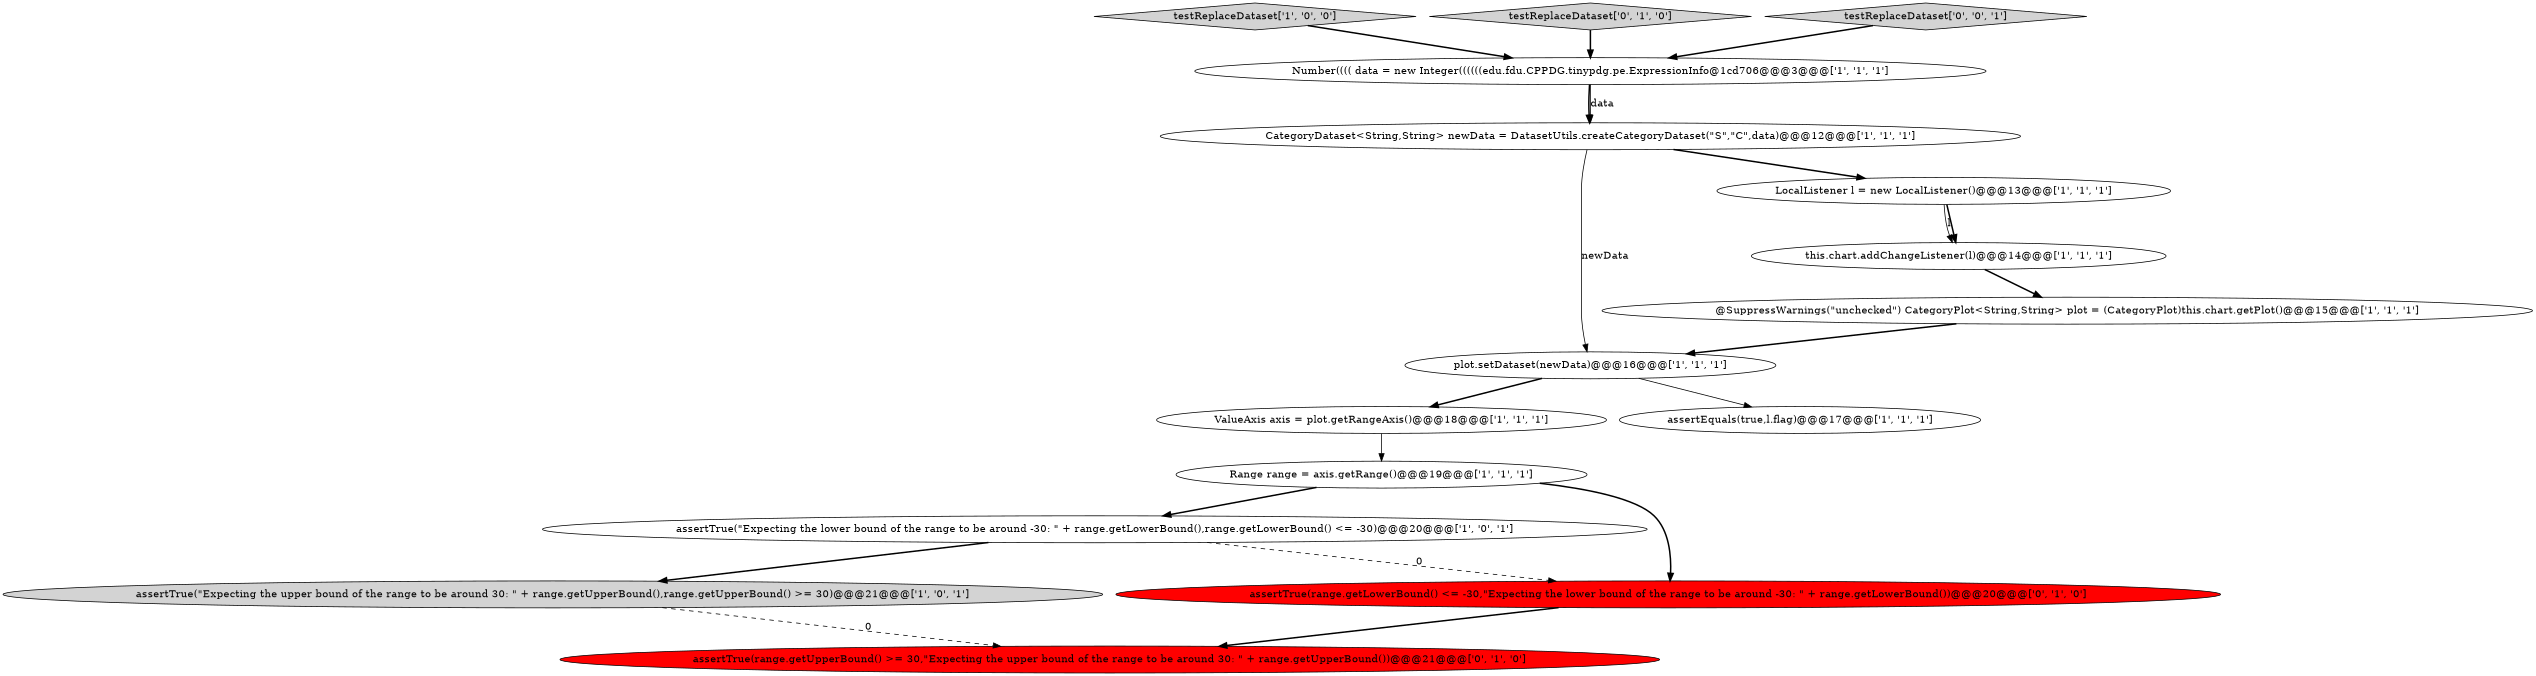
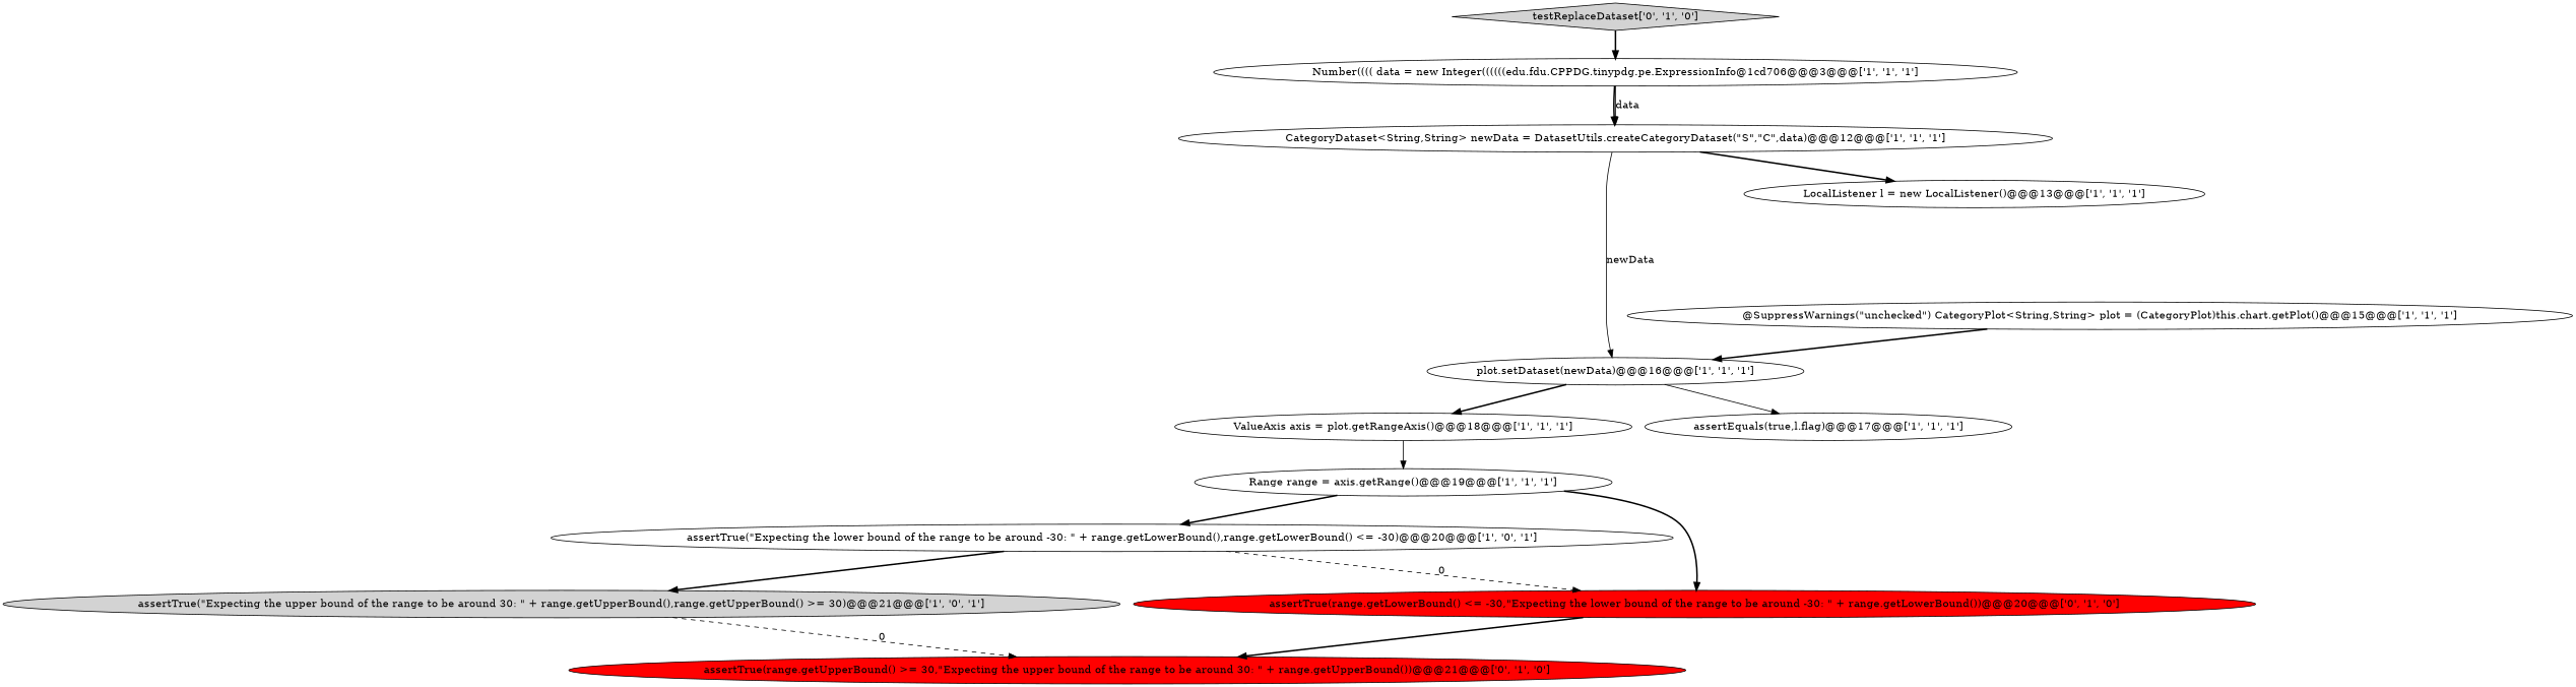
  digraph {
    node [fillcolor=white shape=ellipse style=filled]
    edge [style=bold]
    n1 [label="ValueAxis axis = plot.getRangeAxis()@@@18@@@['1', '1', '1']"]
    n2 [label="Range range = axis.getRange()@@@19@@@['1', '1', '1']"]
    n3 [label="assertTrue(\"Expecting the lower bound of the range to be around -30: \" + range.getLowerBound(),range.getLowerBound() <= -30)@@@20@@@['1', '0', '1']"]
    n4 [fillcolor=red label="assertTrue(range.getLowerBound() <= -30,\"Expecting the lower bound of the range to be around -30: \" + range.getLowerBound())@@@20@@@['0', '1', '0']"]
-   n5 [label="this.chart.addChangeListener(l)@@@14@@@['1', '1', '1']"]
    n6 [label="@SuppressWarnings(\"unchecked\") CategoryPlot<String,String> plot = (CategoryPlot)this.chart.getPlot()@@@15@@@['1', '1', '1']"]
    n7 [label="plot.setDataset(newData)@@@16@@@['1', '1', '1']"]
    n8 [fillcolor=lightgray label="assertTrue(\"Expecting the upper bound of the range to be around 30: \" + range.getUpperBound(),range.getUpperBound() >= 30)@@@21@@@['1', '0', '1']"]
    n9 [fillcolor=red label="assertTrue(range.getUpperBound() >= 30,\"Expecting the upper bound of the range to be around 30: \" + range.getUpperBound())@@@21@@@['0', '1', '0']"]
    n10 [label="Number(((( data = new Integer((((((edu.fdu.CPPDG.tinypdg.pe.ExpressionInfo@1cd706@@@3@@@['1', '1', '1']"]
    n11 [label="CategoryDataset<String,String> newData = DatasetUtils.createCategoryDataset(\"S\",\"C\",data)@@@12@@@['1', '1', '1']"]
    n12 [label="LocalListener l = new LocalListener()@@@13@@@['1', '1', '1']"]
    n13 [label="assertEquals(true,l.flag)@@@17@@@['1', '1', '1']"]
-   n14 [fillcolor=lightgray label="testReplaceDataset['1', '0', '0']" shape=diamond]
    n15 [fillcolor=lightgray label="testReplaceDataset['0', '1', '0']" shape=diamond]
-   n16 [fillcolor=lightgray label="testReplaceDataset['0', '0', '1']" shape=diamond]
    n1 -> n2 [style=solid]
    n2 -> n3
    n2 -> n4
    n3 -> n4 [label=0 style=dashed]
    n3 -> n8
    n4 -> n9
-   n5 -> n6
    n6 -> n7
    n7 -> n1
    n7 -> n13 [style=solid]
    n8 -> n9 [label=0 style=dashed]
    n10 -> n11
    n10 -> n11 [label=data style=solid]
    n11 -> n7 [label=newData style=solid]
    n11 -> n12
-   n12 -> n5
-   n12 -> n5 [label=l style=solid]
-   n14 -> n10
    n15 -> n10
-   n16 -> n10
  }
